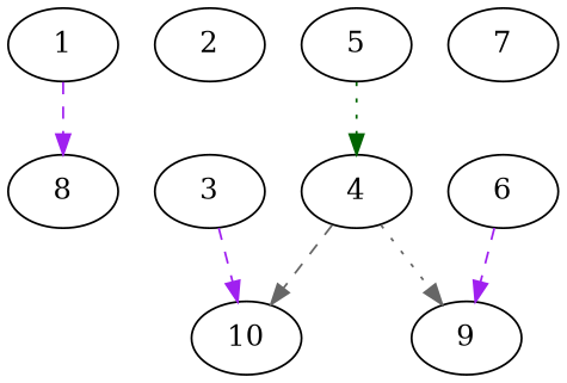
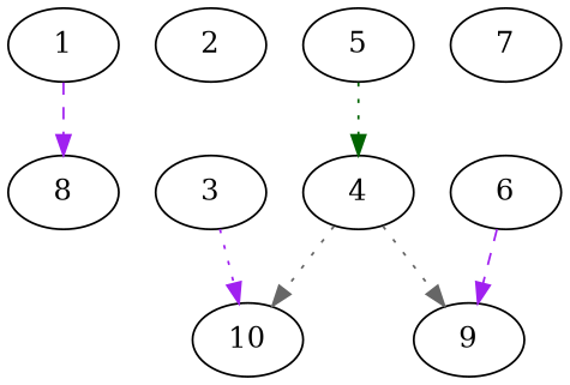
  digraph {
    node [alpha=0.08]
    edge [color=purple style=dashed]
    1 [alpha=0.02 expect_size=15577088]
    8 [alpha=0.06 expect_size=36259840]
    2 [alpha=0.00 expect_size=15753216]
    3 [expect_size=19334144]
    10 [alpha=0.03 expect_size=41897984]
    4 [alpha=0.12 expect_size=5945344]
    9 [expect_size=51768320]
    5 [alpha=0.10 expect_size=45533184]
    6 [alpha=0.13 expect_size=43559936]
    7 [alpha=0.20 expect_size=5603328]
    1 -> 8
-   3 -> 10
-   4 -> 10 [color=gray40]
+   3 -> 10 [style=dotted]
+   4 -> 10 [color=gray40 style=dotted]
    4 -> 9 [color=gray40 style=dotted]
    5 -> 4 [color=darkgreen style=dotted]
    6 -> 9
  }
